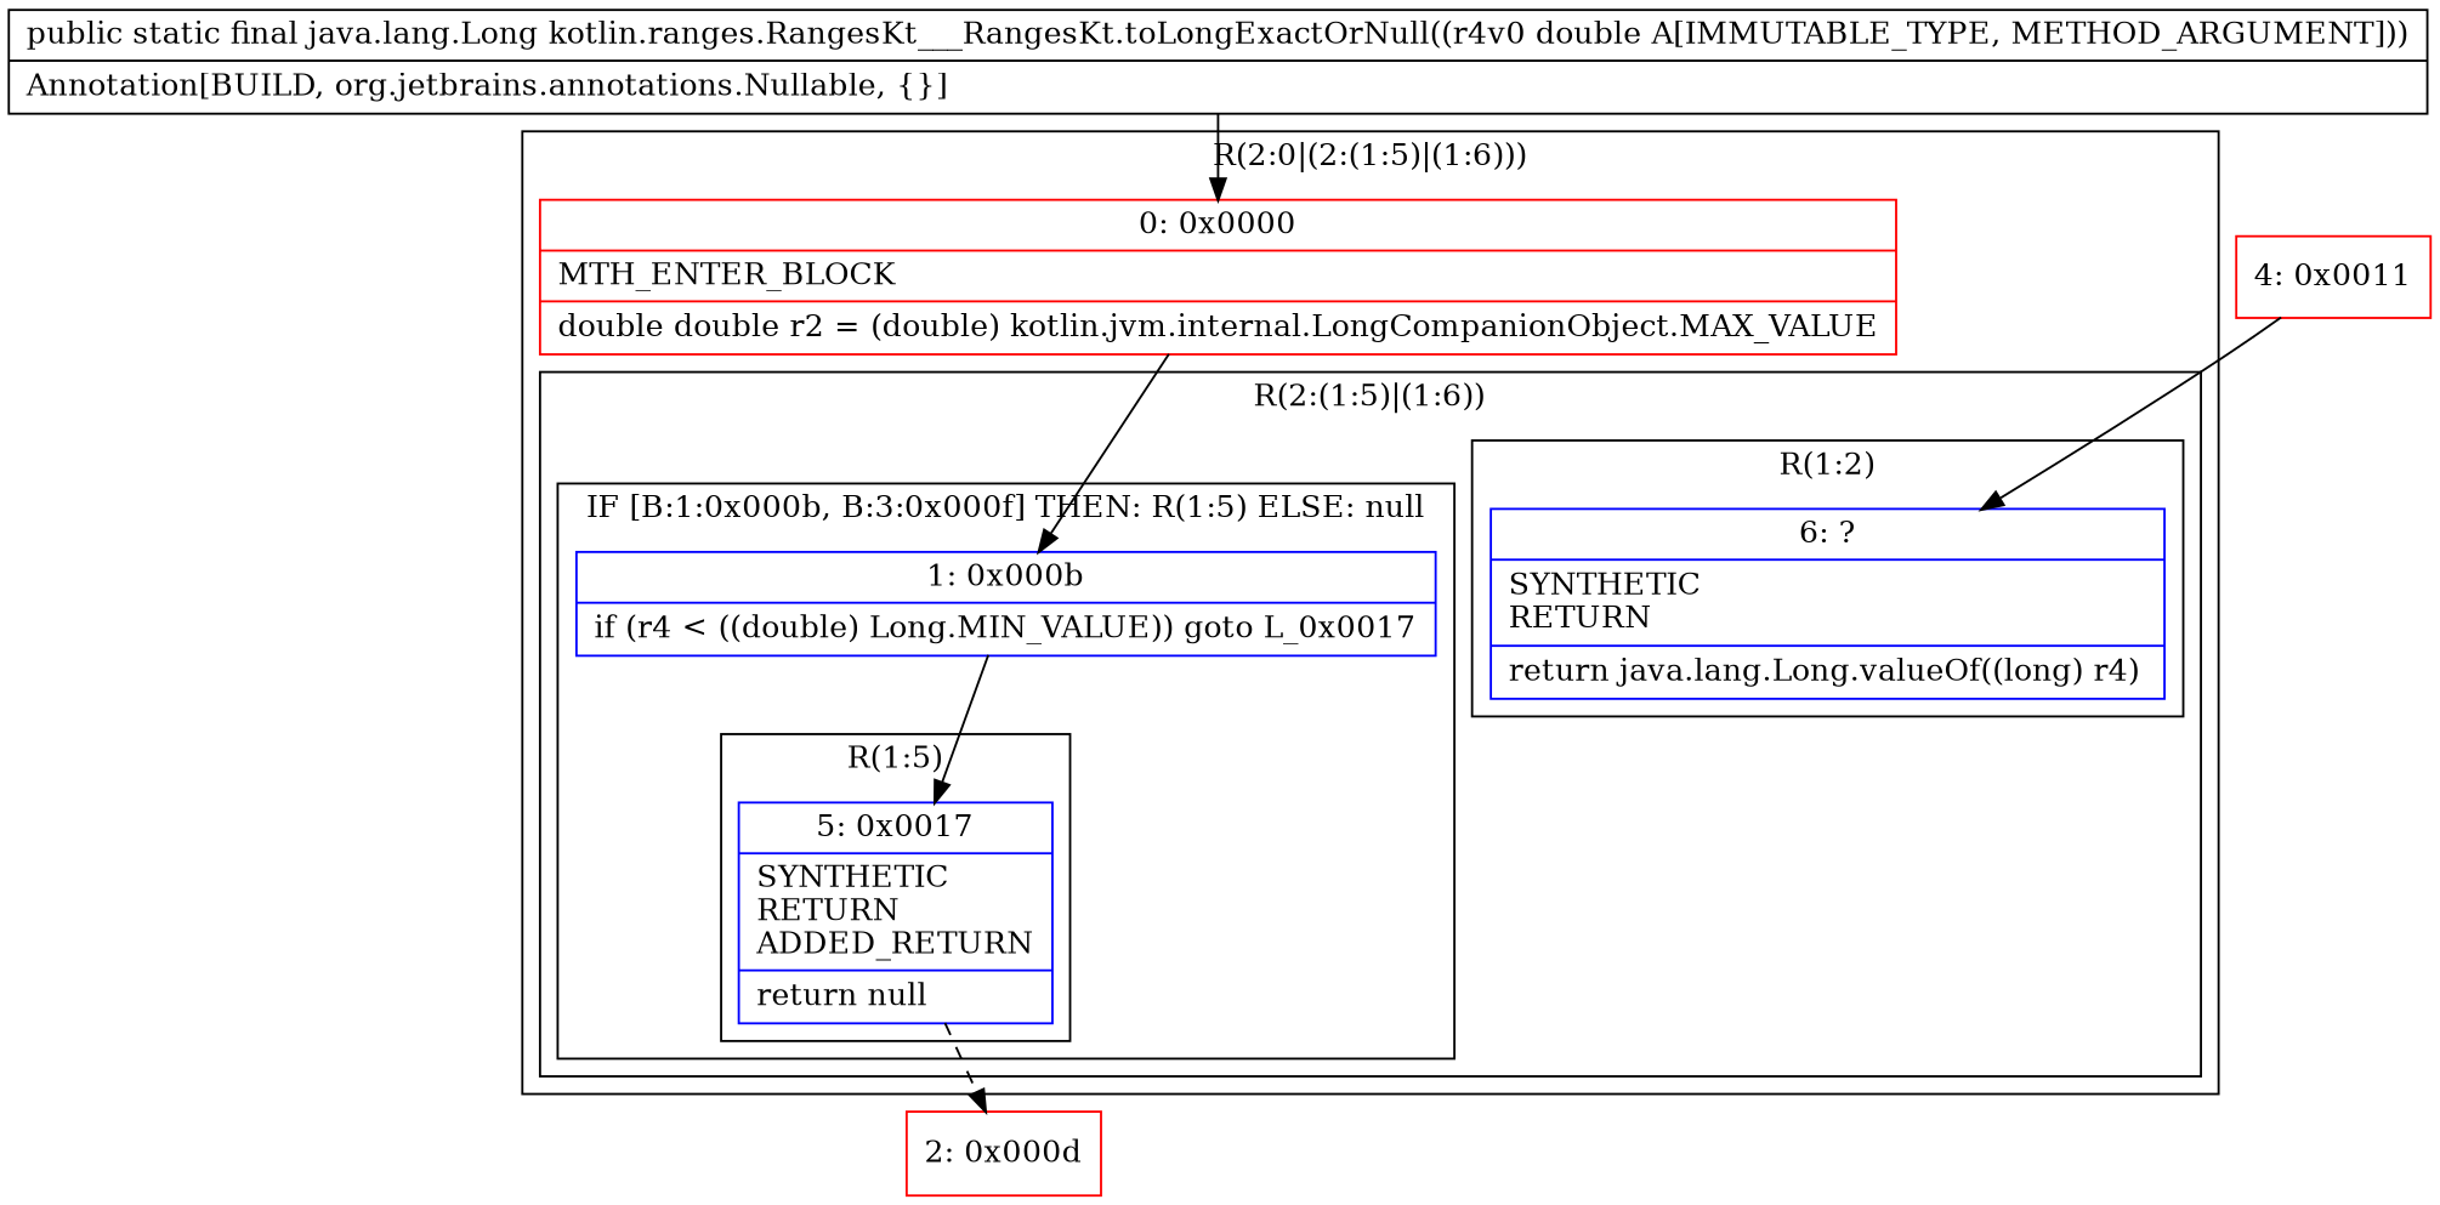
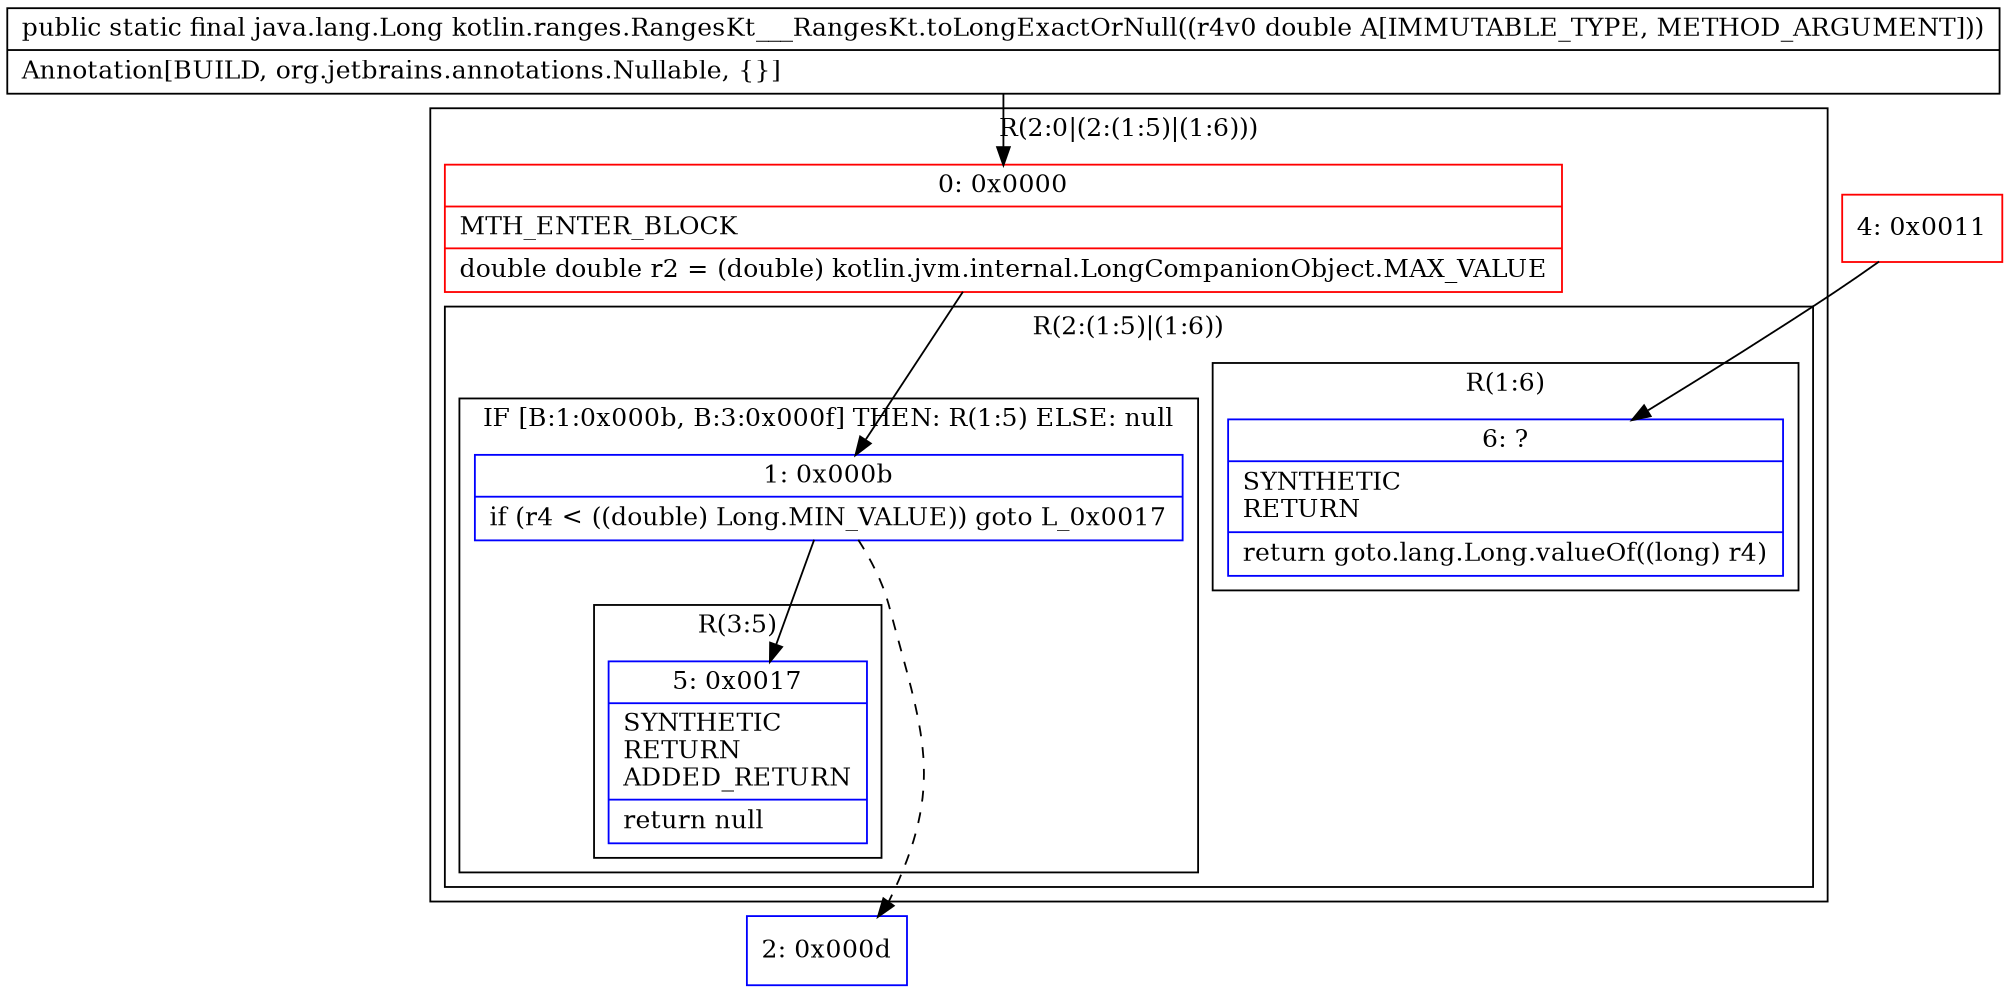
  digraph {
    node [color=blue shape=record]
    n1 [label="{5\:\ 0x0017|SYNTHETIC\lRETURN\lADDED_RETURN\l|return null\l}"]
    n2 [label="{1\:\ 0x000b|if (r4 \< ((double) Long.MIN_VALUE)) goto L_0x0017\l}"]
-   n3 [label="{6\:\ ?|SYNTHETIC\lRETURN\l|return java.lang.Long.valueOf((long) r4)\l}"]
+   n3 [label="{6\:\ ?|SYNTHETIC\lRETURN\l|return goto.lang.Long.valueOf((long) r4)\l}"]
    n4 [color=red label="{0\:\ 0x0000|MTH_ENTER_BLOCK\l|double double r2 = (double) kotlin.jvm.internal.LongCompanionObject.MAX_VALUE\l}"]
-   n5 [color=red label="{2\:\ 0x000d}"]
+   n5 [label="{2\:\ 0x000d}"]
    n6 [color=red label="{4\:\ 0x0011}"]
    n7 [label="{public static final java.lang.Long kotlin.ranges.RangesKt___RangesKt.toLongExactOrNull((r4v0 double A[IMMUTABLE_TYPE, METHOD_ARGUMENT]))  | Annotation[BUILD, org.jetbrains.annotations.Nullable, \{\}]\l}" color=""]
    subgraph cluster_1 {
      label="R(2:0|(2:(1:5)|(1:6)))"
      n4
      subgraph cluster_2 {
        label="R(2:(1:5)|(1:6))"
        subgraph cluster_3 {
          label="IF [B:1:0x000b, B:3:0x000f] THEN: R(1:5) ELSE: null"
          n2
          subgraph cluster_4 {
-           label="R(1:5)"
+           label="R(3:5)"
            n1
          }
        }
        subgraph cluster_5 {
-         label="R(1:2)"
+         label="R(1:6)"
          n3
        }
      }
    }
    n2 -> n1
-   n1 -> n5 [style=dashed]
+   n2 -> n5 [style=dashed]
    n4 -> n2
    n6 -> n3
    n7 -> n4
  }
